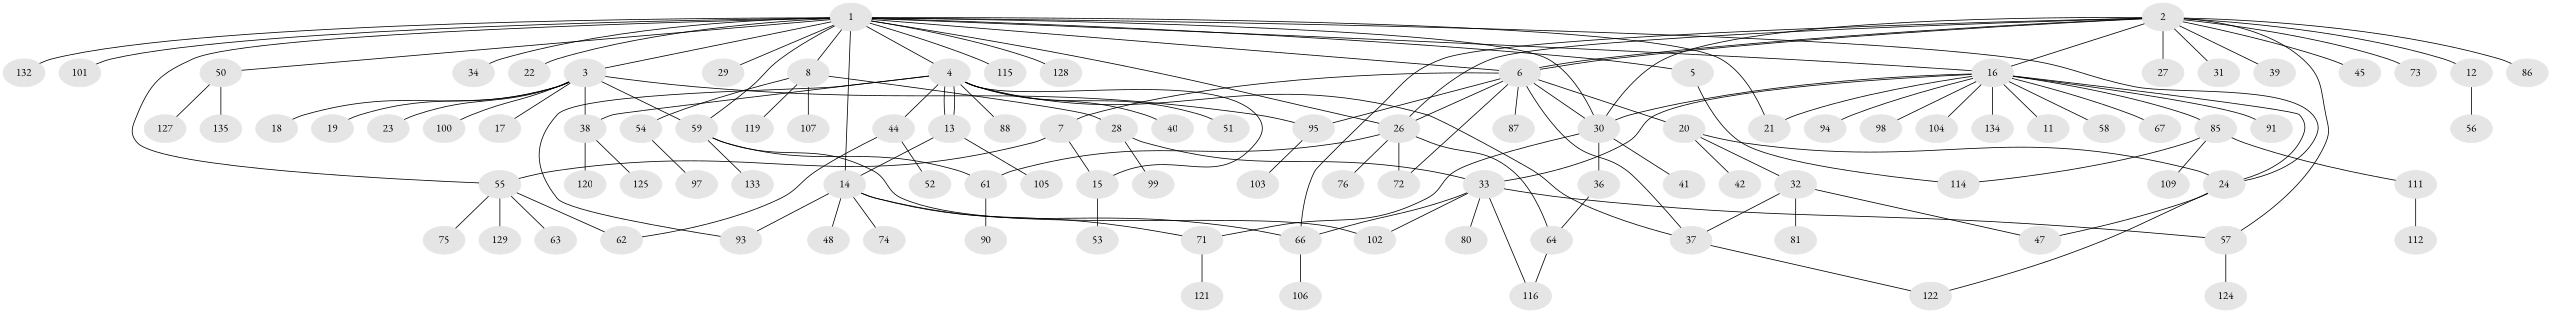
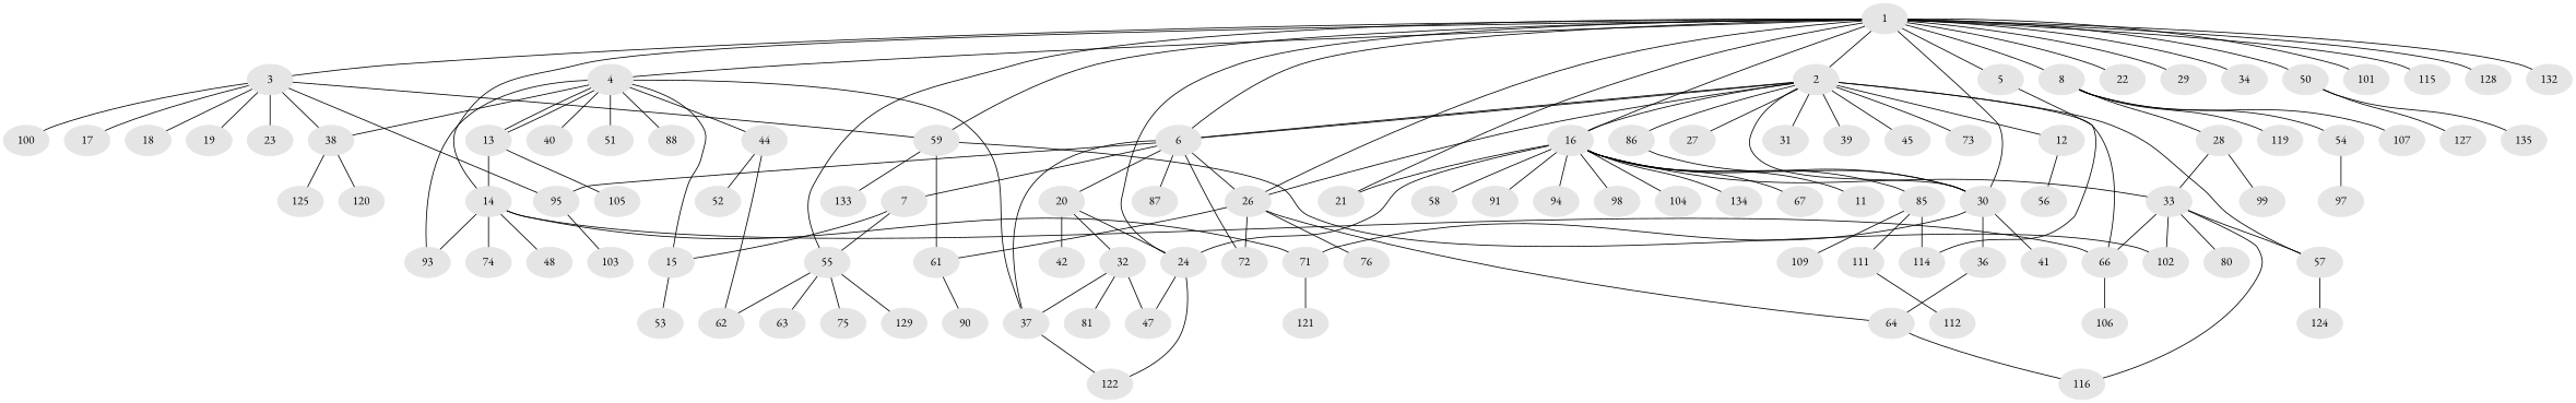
  graph {
    fontname="EB Garamond"
    node [color=gray90 fontname="EB Garamond" style=filled]
    edge [fontname="EB Garamond"]
    1 [super="+89"]
    2 [super="+123"]
    3 [super="+60"]
    4 [super="+10"]
    5
    6 [super="+131"]
    8 [super="+69"]
    14 [super="+118"]
    16 [super="+77"]
    21
    22
    24 [super="+84"]
    26 [super="+70"]
    29
    30 [super="+46"]
    34
    50 [super="+68"]
    55 [super="+79"]
    59 [super="+96"]
    101
    115
    128
    132
    12
    27
    31
    39
    45
    57
    66 [super="+110"]
    73
    86
    17
    18 [super="+49"]
    19
    23
    38 [super="+83"]
    95
    100
    13 [super="+92"]
    15
    37 [super="+43"]
    40
    44
    51 [super="+126"]
    88
    93 [super="+130"]
    114
    7 [super="+9"]
    20 [super="+25"]
    72
    87
    28 [super="+35"]
    54 [super="+117"]
    107
    119
    48
    71 [super="+78"]
    74
    11
    33 [super="+65"]
    58
    67
    85
    91
    94
    98
    104
    134
    47
    122
    61
    64
    76
    36
    41
    127
    135
    62 [super="+82"]
    63
    75 [super="+113"]
    129
    102
    133
    56
    124
    106
    120
    125
    103
    105
    53
    52
    32
    42
    99
    97 [super="+108"]
    121
    80
    116
    109
    111
    81
    90
    112
+   1 -- 2
    1 -- 3
    1 -- 4
    1 -- 5
    1 -- 6
    1 -- 8
    1 -- 14
    1 -- 16
    1 -- 21
    1 -- 22
    1 -- 24
    1 -- 26
    1 -- 29
    1 -- 30
    1 -- 34
    1 -- 50
    1 -- 55
    1 -- 59
    1 -- 101
    1 -- 115
    1 -- 128
    1 -- 132
    2 -- 6
    2 -- 6
    2 -- 16
    2 -- 26
    2 -- 30
    2 -- 12
    2 -- 27
    2 -- 31
    2 -- 39
    2 -- 45
    2 -- 57
    2 -- 66 [weight=2]
    2 -- 73
    2 -- 86
    3 -- 59
    3 -- 17
    3 -- 18
    3 -- 19
    3 -- 23
    3 -- 38
    3 -- 95
    3 -- 100
    4 -- 38
    4 -- 13
    4 -- 13
    4 -- 15
    4 -- 37
    4 -- 40
    4 -- 44
    4 -- 51
    4 -- 88
    4 -- 93
    5 -- 114
    6 -- 26
-   6 -- 30 [weight=2]
+   86 -- 30 [weight=2]
    6 -- 95
    6 -- 37
    6 -- 7
    6 -- 20
    6 -- 72
    6 -- 87
    8 -- 28
    8 -- 54
    8 -- 107
    8 -- 119
    14 -- 66
    14 -- 93
    14 -- 48
    14 -- 71
    14 -- 74
    16 -- 21
    16 -- 24
    16 -- 30
    16 -- 11
    16 -- 33
    16 -- 58
    16 -- 67
    16 -- 85
    16 -- 91
    16 -- 94
    16 -- 98
    16 -- 104
    16 -- 134
    24 -- 47
    24 -- 122
    26 -- 72
    26 -- 61
    26 -- 64
    26 -- 76
    30 -- 71
    30 -- 36
    30 -- 41
    50 -- 127
    50 -- 135
    55 -- 62
    55 -- 63
    55 -- 75
    55 -- 129
    59 -- 61
    59 -- 102
    59 -- 133
    12 -- 56
    57 -- 124
    66 -- 106
    38 -- 120
    38 -- 125
    95 -- 103
    13 -- 14
    13 -- 105
    15 -- 53
    37 -- 122
    44 -- 62
    44 -- 52
    7 -- 55
    7 -- 15
    20 -- 24
    20 -- 32
    20 -- 42
    28 -- 33
    28 -- 99
    54 -- 97
    71 -- 121
    33 -- 57
    33 -- 66
    33 -- 102
    33 -- 80
    33 -- 116
    85 -- 114
    85 -- 109
    85 -- 111
    61 -- 90
    64 -- 116
    36 -- 64
    32 -- 37
    32 -- 47
    32 -- 81
    111 -- 112
  }
